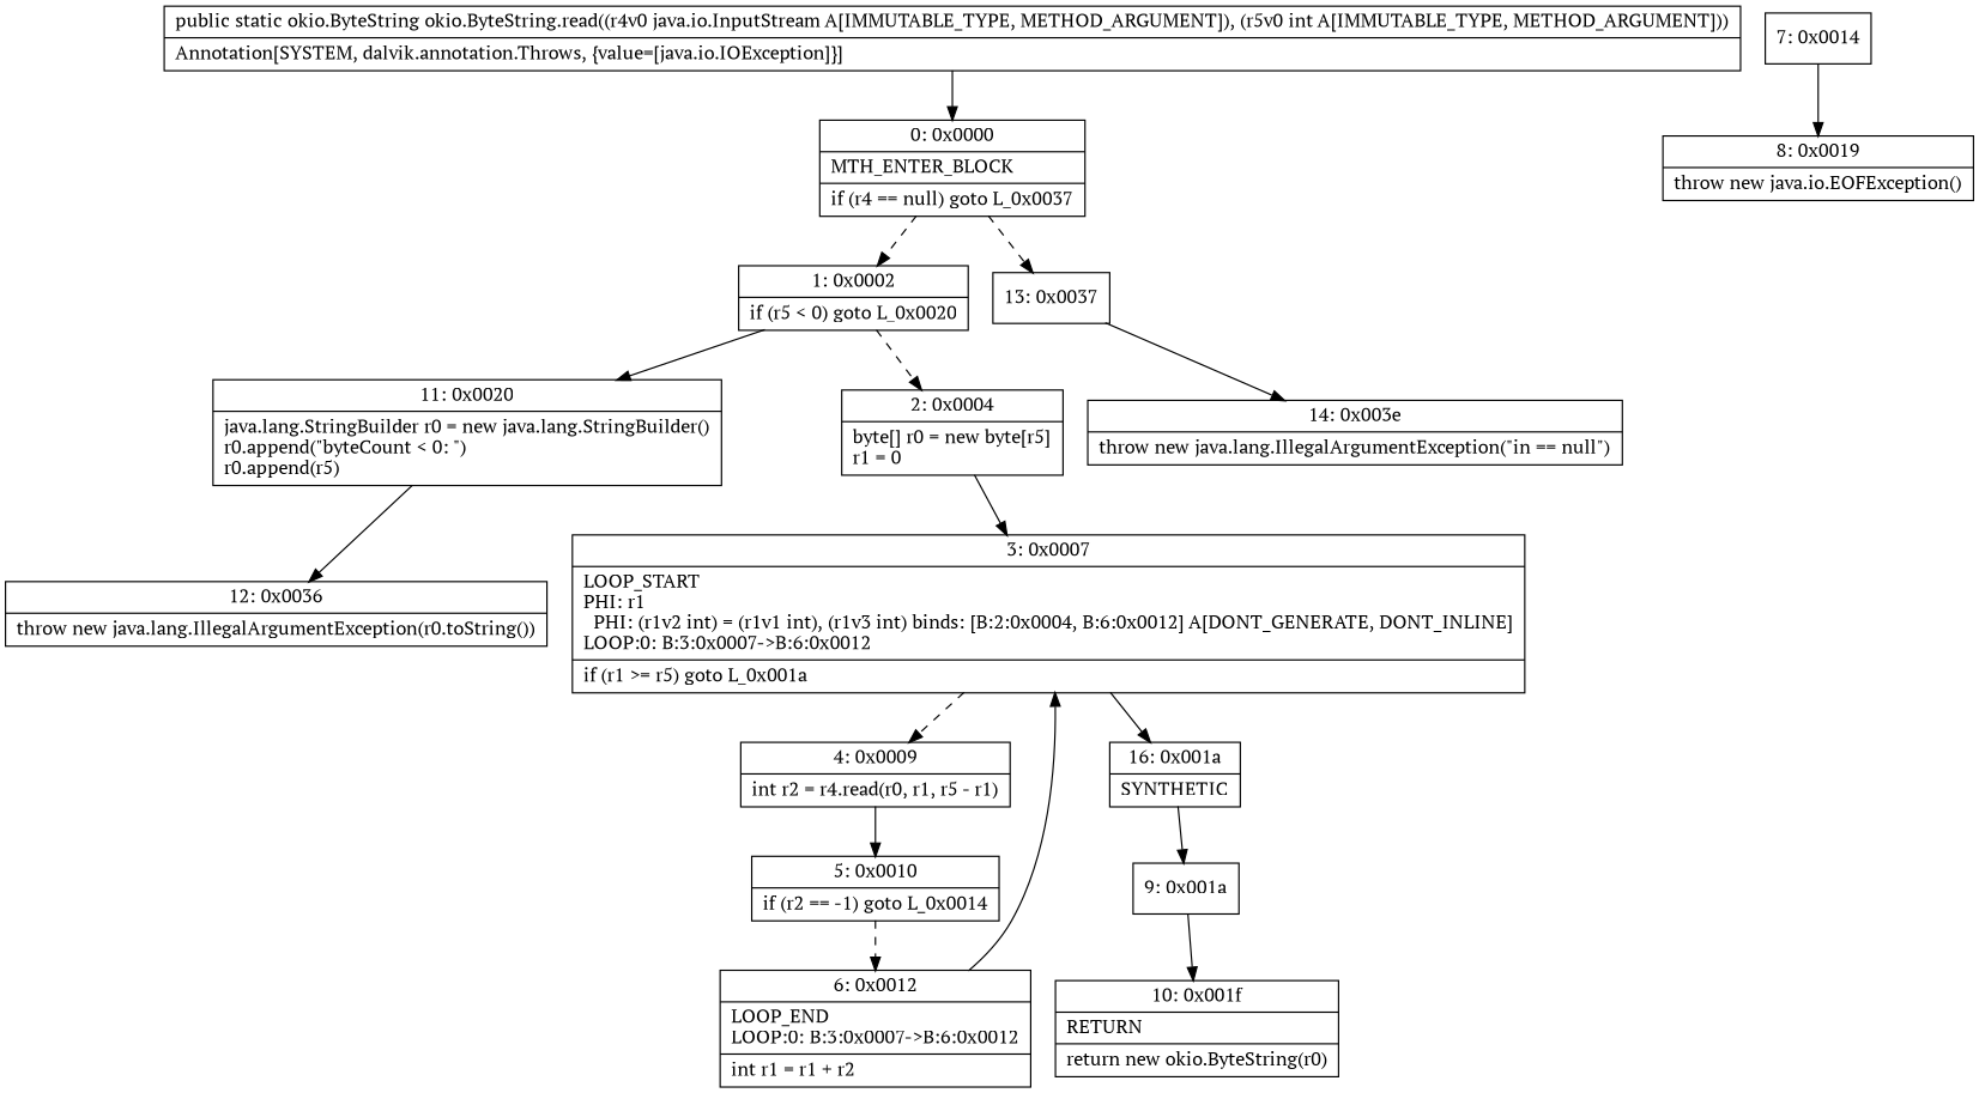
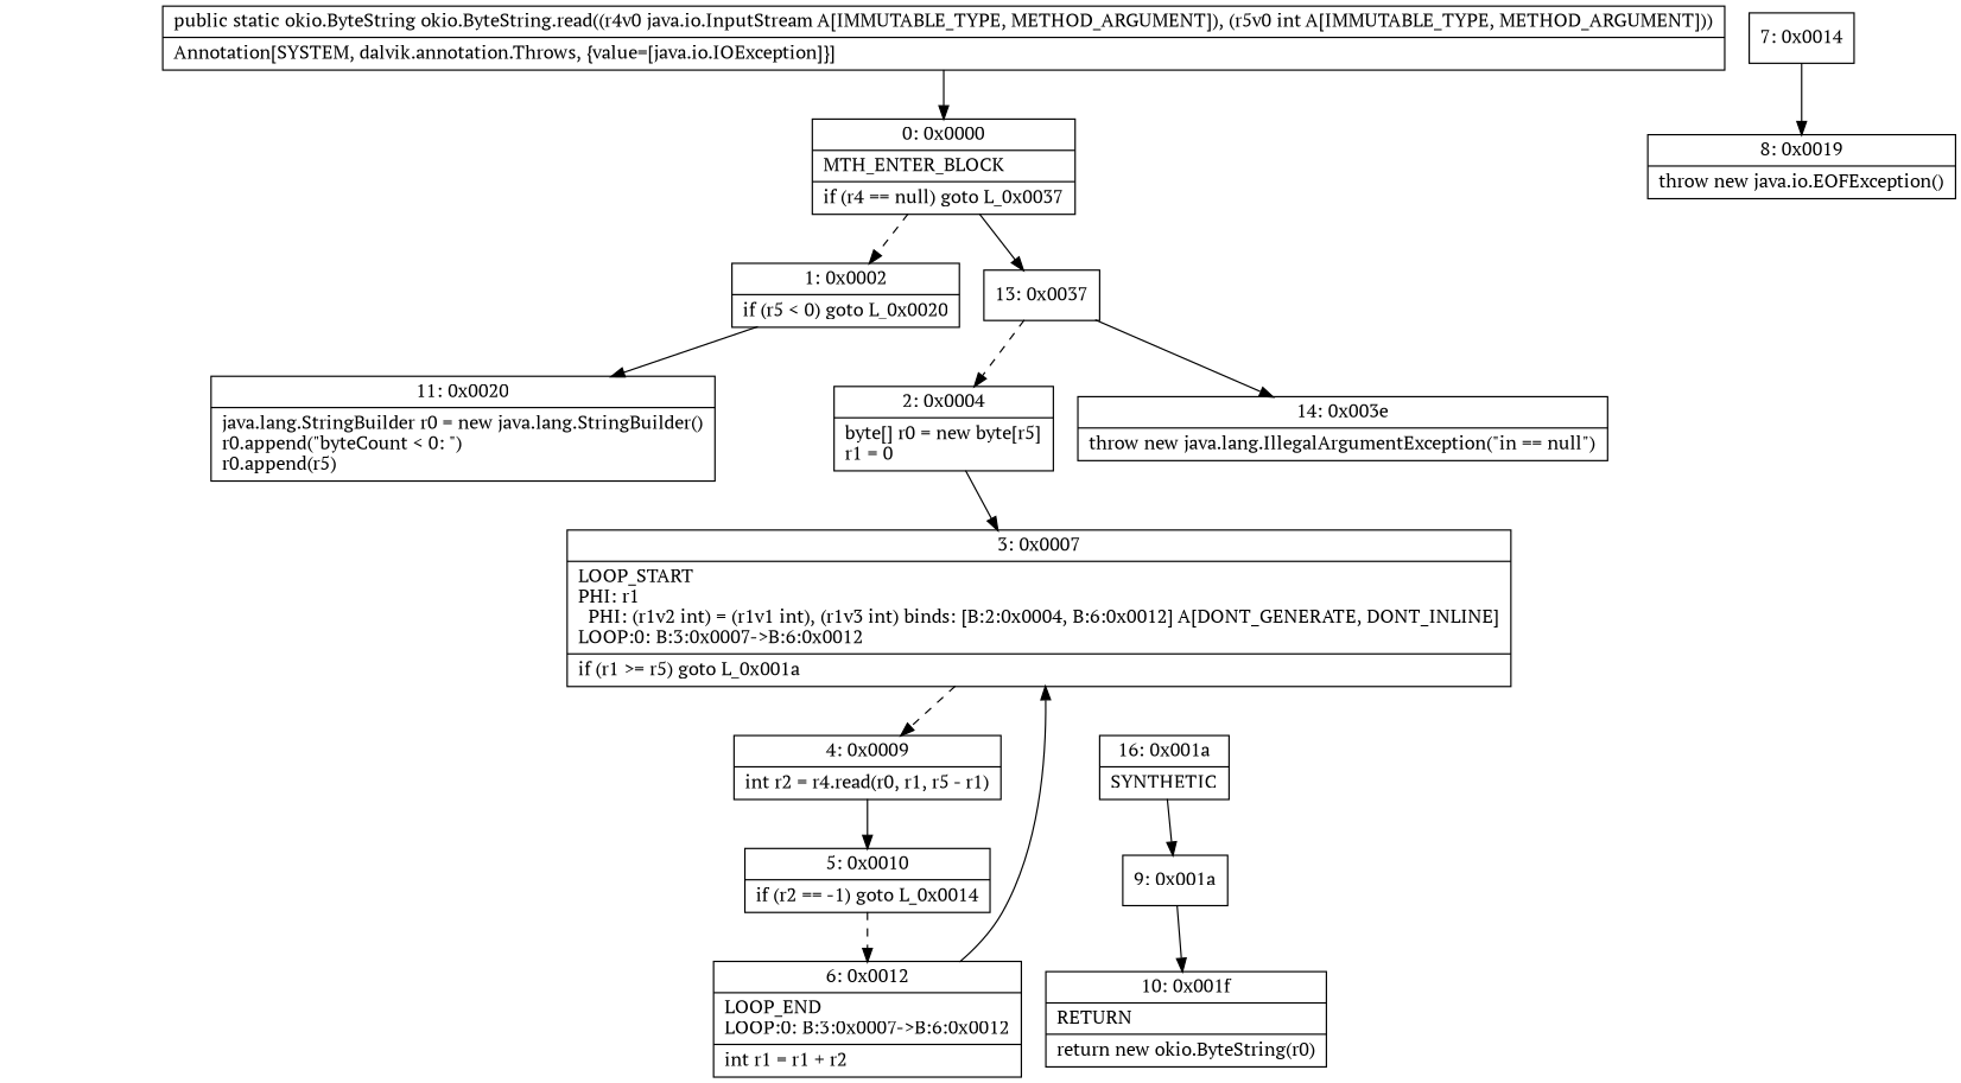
  digraph {
    fontname="PT Serif"
    node [fontname="PT Serif" shape=record]
    edge [fontname="PT Serif"]
    n1 [label="{0\:\ 0x0000|MTH_ENTER_BLOCK\l|if (r4 == null) goto L_0x0037\l}"]
    n2 [label="{1\:\ 0x0002|if (r5 \< 0) goto L_0x0020\l}"]
    n3 [label="{13\:\ 0x0037}"]
    n4 [label="{2\:\ 0x0004|byte[] r0 = new byte[r5]\lr1 = 0\l}"]
    n5 [label="{11\:\ 0x0020|java.lang.StringBuilder r0 = new java.lang.StringBuilder()\lr0.append(\"byteCount \< 0: \")\lr0.append(r5)\l}"]
    n6 [label="{14\:\ 0x003e|throw new java.lang.IllegalArgumentException(\"in == null\")\l}"]
    n7 [label="{3\:\ 0x0007|LOOP_START\lPHI: r1 \l  PHI: (r1v2 int) = (r1v1 int), (r1v3 int) binds: [B:2:0x0004, B:6:0x0012] A[DONT_GENERATE, DONT_INLINE]\lLOOP:0: B:3:0x0007\-\>B:6:0x0012\l|if (r1 \>= r5) goto L_0x001a\l}"]
-   n8 [label="{12\:\ 0x0036|throw new java.lang.IllegalArgumentException(r0.toString())\l}"]
    n9 [label="{4\:\ 0x0009|int r2 = r4.read(r0, r1, r5 \- r1)\l}"]
    n10 [label="{16\:\ 0x001a|SYNTHETIC\l}"]
    n11 [label="{5\:\ 0x0010|if (r2 == \-1) goto L_0x0014\l}"]
    n12 [label="{9\:\ 0x001a}"]
    n13 [label="{6\:\ 0x0012|LOOP_END\lLOOP:0: B:3:0x0007\-\>B:6:0x0012\l|int r1 = r1 + r2\l}"]
    n14 [label="{7\:\ 0x0014}"]
    n15 [label="{8\:\ 0x0019|throw new java.io.EOFException()\l}"]
    n16 [label="{10\:\ 0x001f|RETURN\l|return new okio.ByteString(r0)\l}"]
    n17 [label="{public static okio.ByteString okio.ByteString.read((r4v0 java.io.InputStream A[IMMUTABLE_TYPE, METHOD_ARGUMENT]), (r5v0 int A[IMMUTABLE_TYPE, METHOD_ARGUMENT]))  | Annotation[SYSTEM, dalvik.annotation.Throws, \{value=[java.io.IOException]\}]\l}"]
    n1 -> n2 [style=dashed]
-   n1 -> n3 [style=dashed]
-   n2 -> n4 [style=dashed]
+   n1 -> n3
+   n3 -> n4 [style=dashed]
    n2 -> n5
    n3 -> n6
    n4 -> n7
-   n5 -> n8
    n7 -> n9 [style=dashed]
-   n7 -> n10
    n9 -> n11
    n10 -> n12
    n11 -> n13 [style=dashed]
    n12 -> n16
    n13 -> n7
    n14 -> n15
    n17 -> n1
  }
